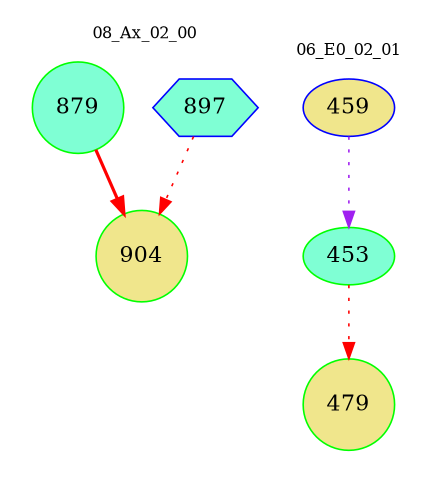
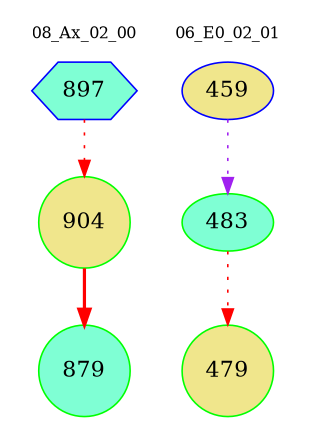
  digraph {
    node [color=green fillcolor=aquamarine shape=circle style=filled]
    edge [color=red style=dotted]
    n1 [color=blue label=897 shape=hexagon]
    n2 [fillcolor=khaki label=904]
    n3 [label=879]
    n4 [color=blue fillcolor=khaki label=459 shape=ellipse]
-   n5 [label=453 shape=ellipse]
+   n5 [label=483 shape=ellipse]
    n6 [fillcolor=khaki label=479]
    subgraph cluster_1 {
      color=white
      fontsize=10
      label="08_Ax_02_00"
      n1
      n2
      n3
    }
    subgraph cluster_2 {
      color=white
      fontsize=10
      label="06_E0_02_01"
      n4
      n5
      n6
    }
    n1 -> n2
-   n3 -> n2 [style=bold]
+   n2 -> n3 [style=bold]
    n4 -> n5 [color=purple]
    n5 -> n6
  }
